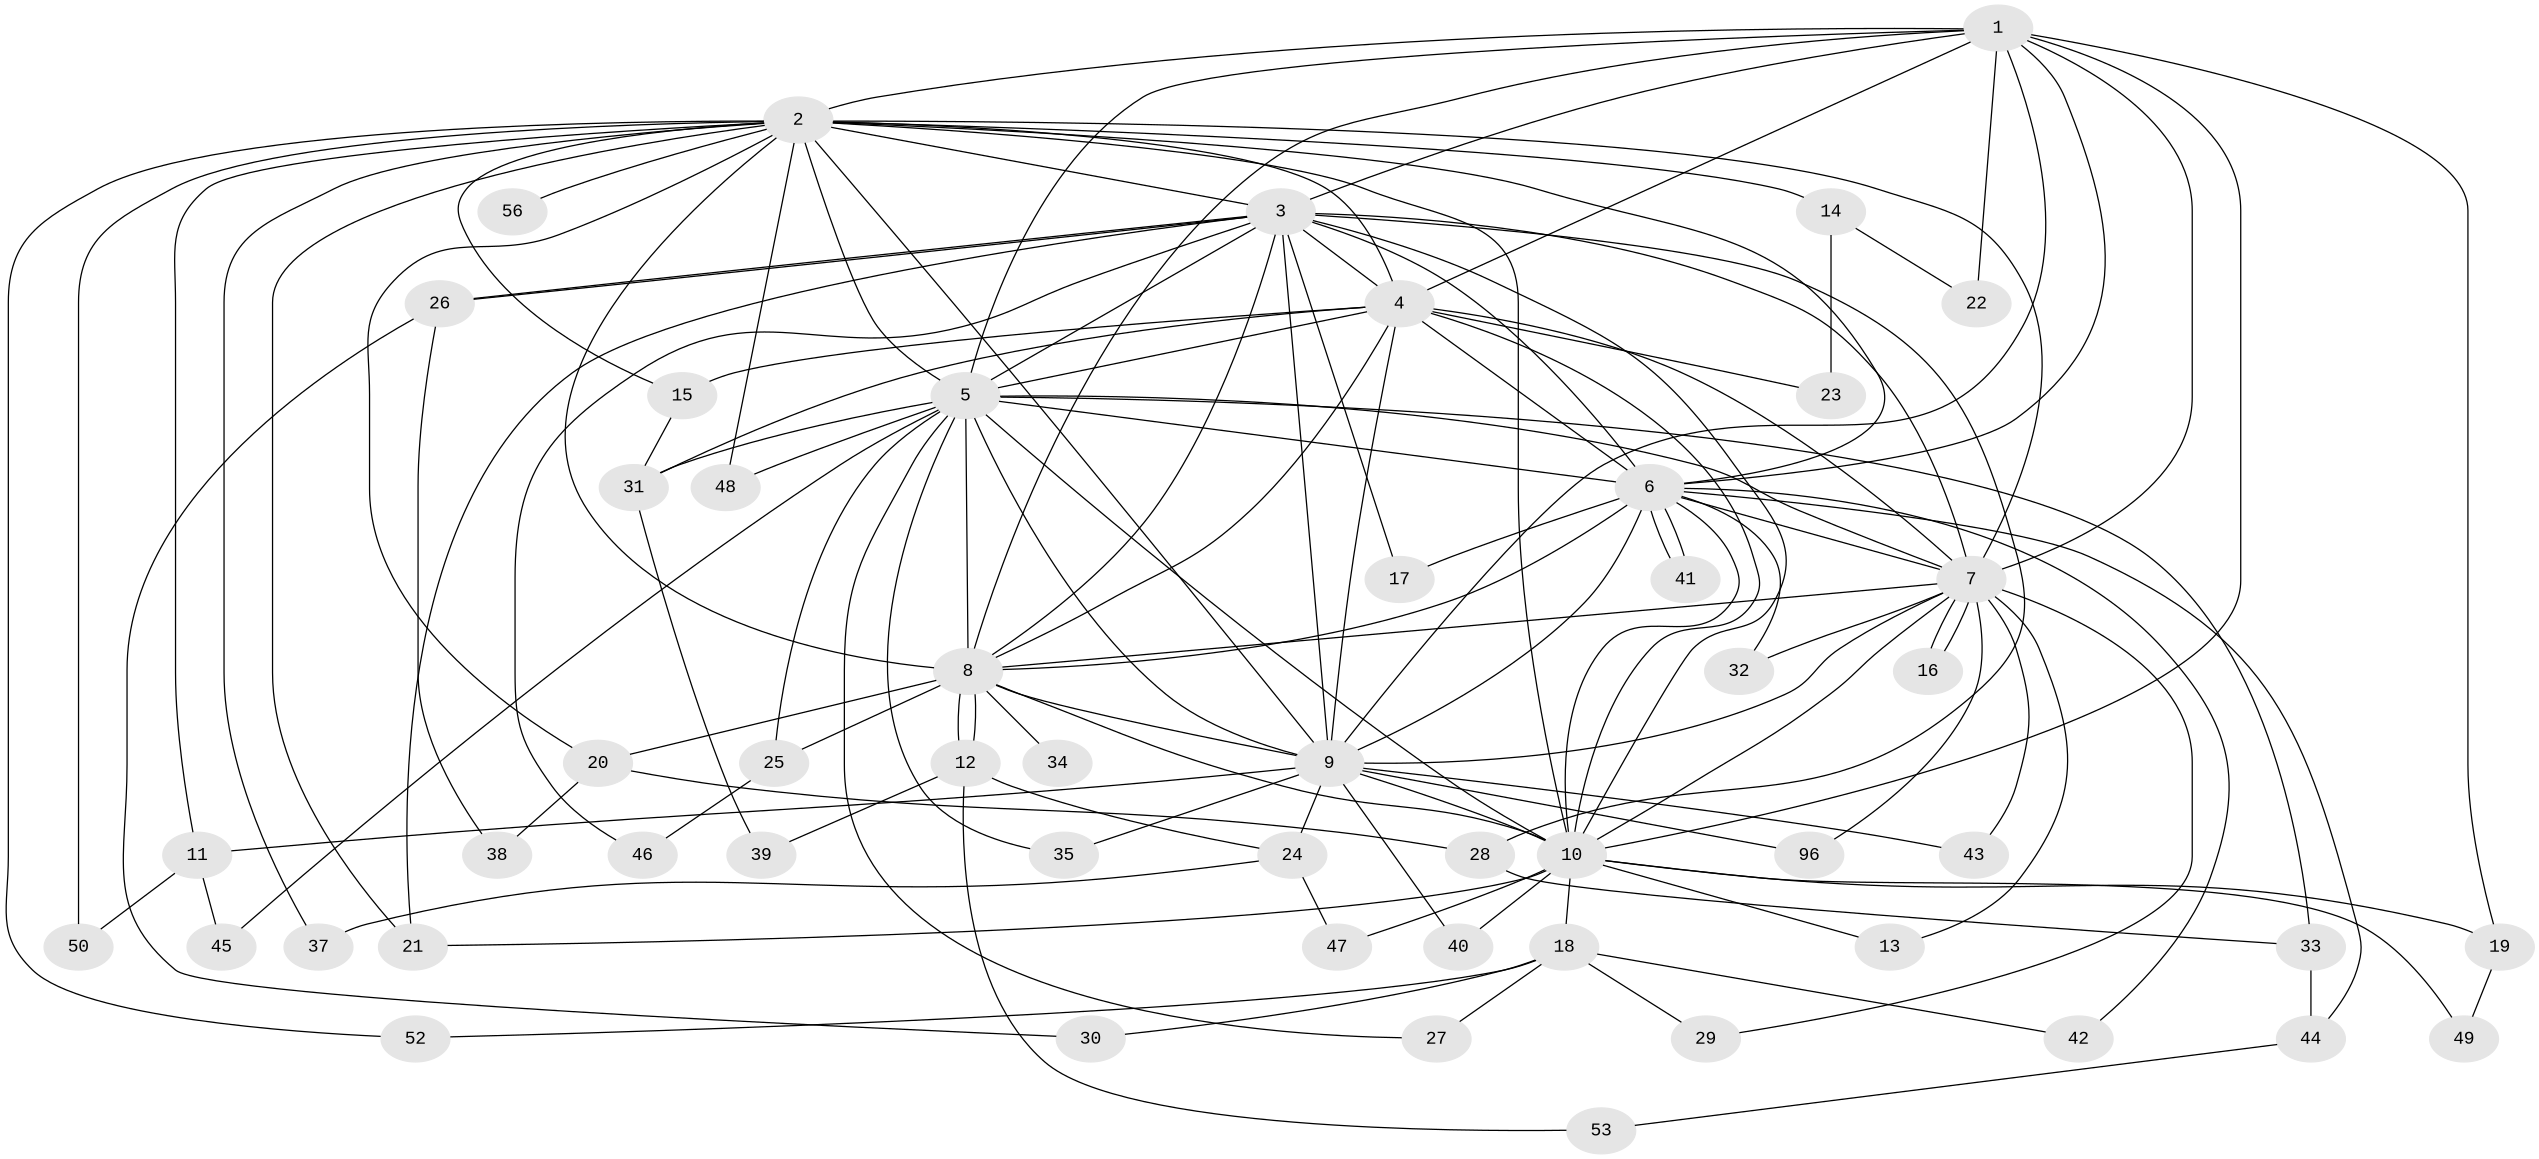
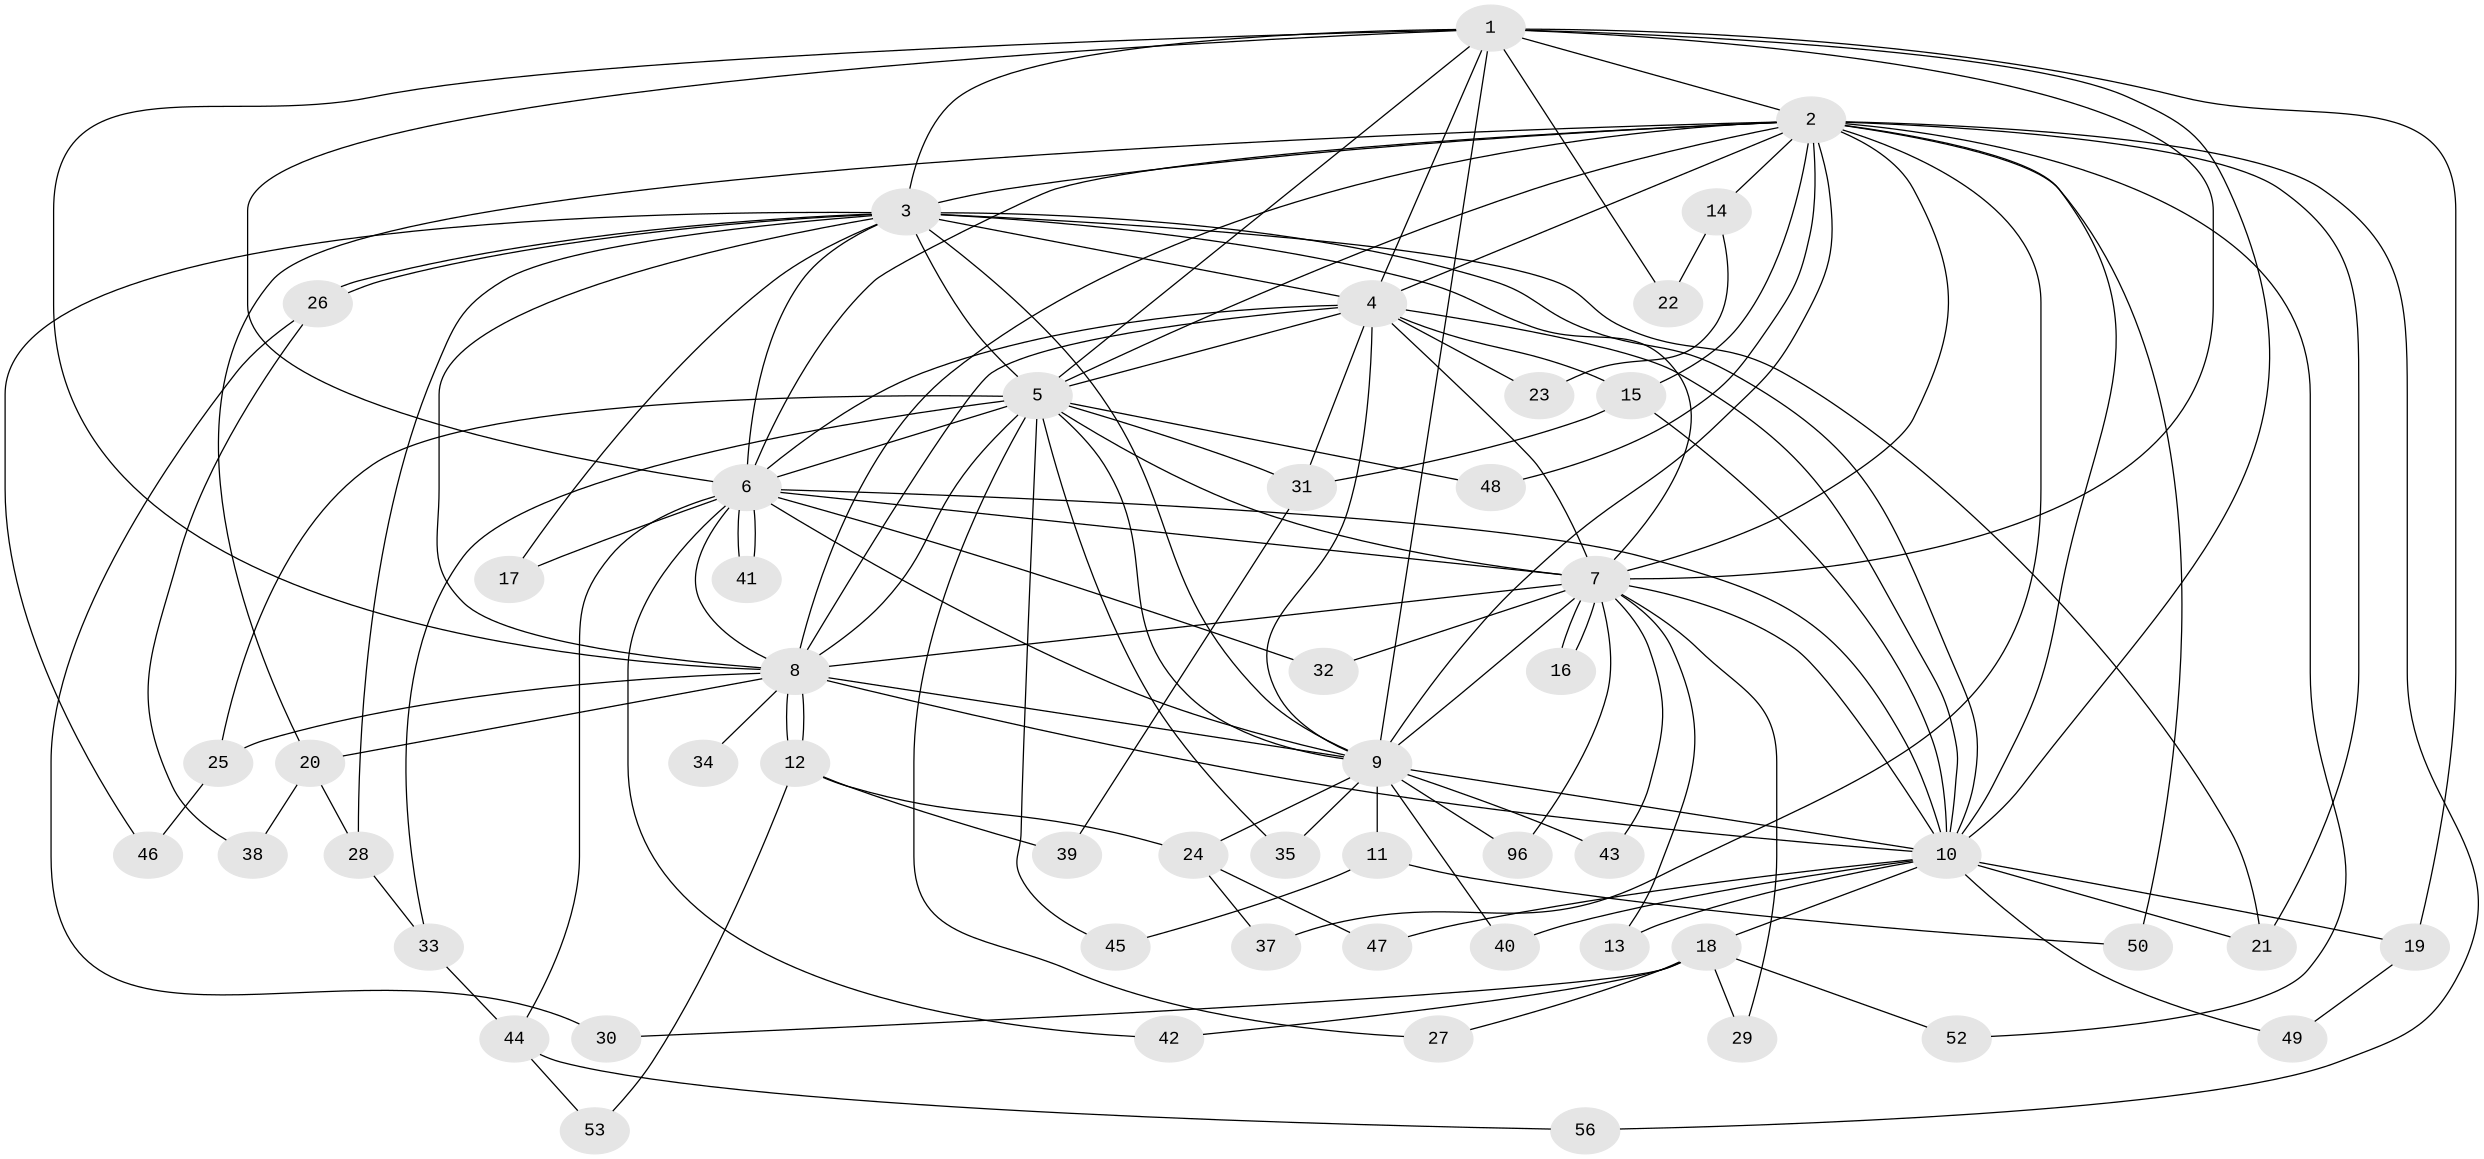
  graph {
    fontname="Liberation Mono"
    node [color=gray90 fontname="Liberation Mono" style=filled]
    edge [fontname="Liberation Mono"]
    1
    2
    3
    4
    5
    6
    7
    8
    9
    10
    19
    22
    11
    14
    15
    20
    37
    48
    50
    52
    n21 [label=56]
    21
    17
    26
    28
    46
    23
    31
    25
    27
    33
    35
    45
    32
    41
    42
    44
    13
    16
    29
    n41 [label=96]
    43
    34
    12
    24
    40
    18
    47
    49
    30
    38
    39
    53
    1 -- 2
    1 -- 3
    1 -- 4
    1 -- 5
    1 -- 6
    1 -- 7
    1 -- 8
    1 -- 9
    1 -- 10
    1 -- 19
    1 -- 22
    2 -- 3
    2 -- 4
    2 -- 5
    2 -- 6
    2 -- 7
    2 -- 8
    2 -- 9
    2 -- 10
-   2 -- 11
    2 -- 14
    2 -- 15
    2 -- 20
    2 -- 37
    2 -- 48
    2 -- 50
    2 -- 52
    2 -- n21
    2 -- 21
    3 -- 4
    3 -- 5
    3 -- 6
    3 -- 7
    3 -- 8
    3 -- 9
    3 -- 10
    3 -- 21
    3 -- 17
    3 -- 26
    3 -- 26
    3 -- 28
    3 -- 46
    4 -- 5
    4 -- 6
    4 -- 7
    4 -- 8
    4 -- 9
    4 -- 10
    4 -- 15
    4 -- 23
    4 -- 31
    5 -- 6
    5 -- 7
    5 -- 8
    5 -- 9
-   5 -- 10
+   15 -- 10
    5 -- 48
    5 -- 31
    5 -- 25
    5 -- 27
    5 -- 33
    5 -- 35
    5 -- 45
    6 -- 7
    6 -- 8
    6 -- 9
    6 -- 10
    6 -- 17
    6 -- 32
    6 -- 41
    6 -- 41
    6 -- 42
    6 -- 44
    7 -- 8
    7 -- 9
    7 -- 10
    7 -- 32
    7 -- 13
    7 -- 16
    7 -- 16
    7 -- 29
    7 -- n41
    7 -- 43
    8 -- 9
    8 -- 10
    8 -- 20
    8 -- 25
    8 -- 34
    8 -- 12
    8 -- 12
    9 -- 10
    9 -- 11
    9 -- 35
    9 -- n41
    9 -- 43
    9 -- 24
    9 -- 40
    10 -- 19
    10 -- 21
    10 -- 13
    10 -- 40
    10 -- 18
    10 -- 47
    10 -- 49
    19 -- 49
    11 -- 50
    11 -- 45
    14 -- 22
    14 -- 23
    15 -- 31
    20 -- 28
    20 -- 38
    26 -- 30
    26 -- 38
    28 -- 33
    31 -- 39
    25 -- 46
    33 -- 44
+   44 -- n21
    44 -- 53
    12 -- 24
    12 -- 39
    12 -- 53
    24 -- 37
    24 -- 47
    18 -- 52
    18 -- 27
    18 -- 42
    18 -- 29
    18 -- 30
  }
